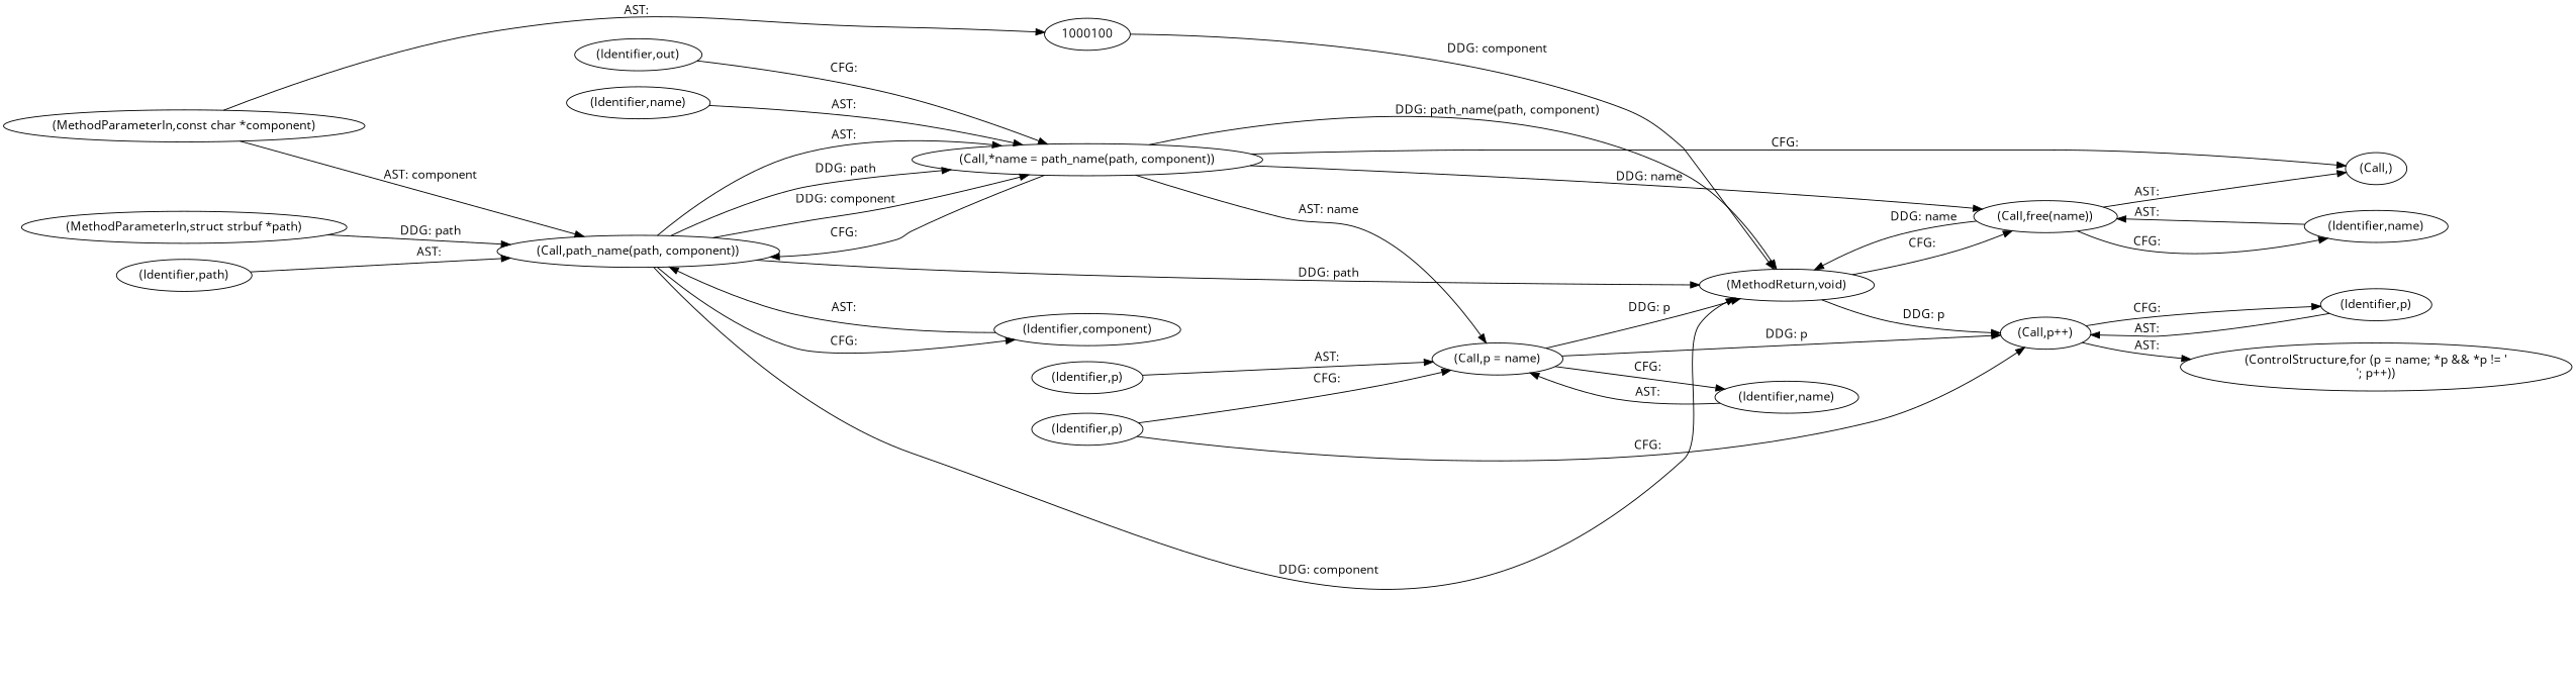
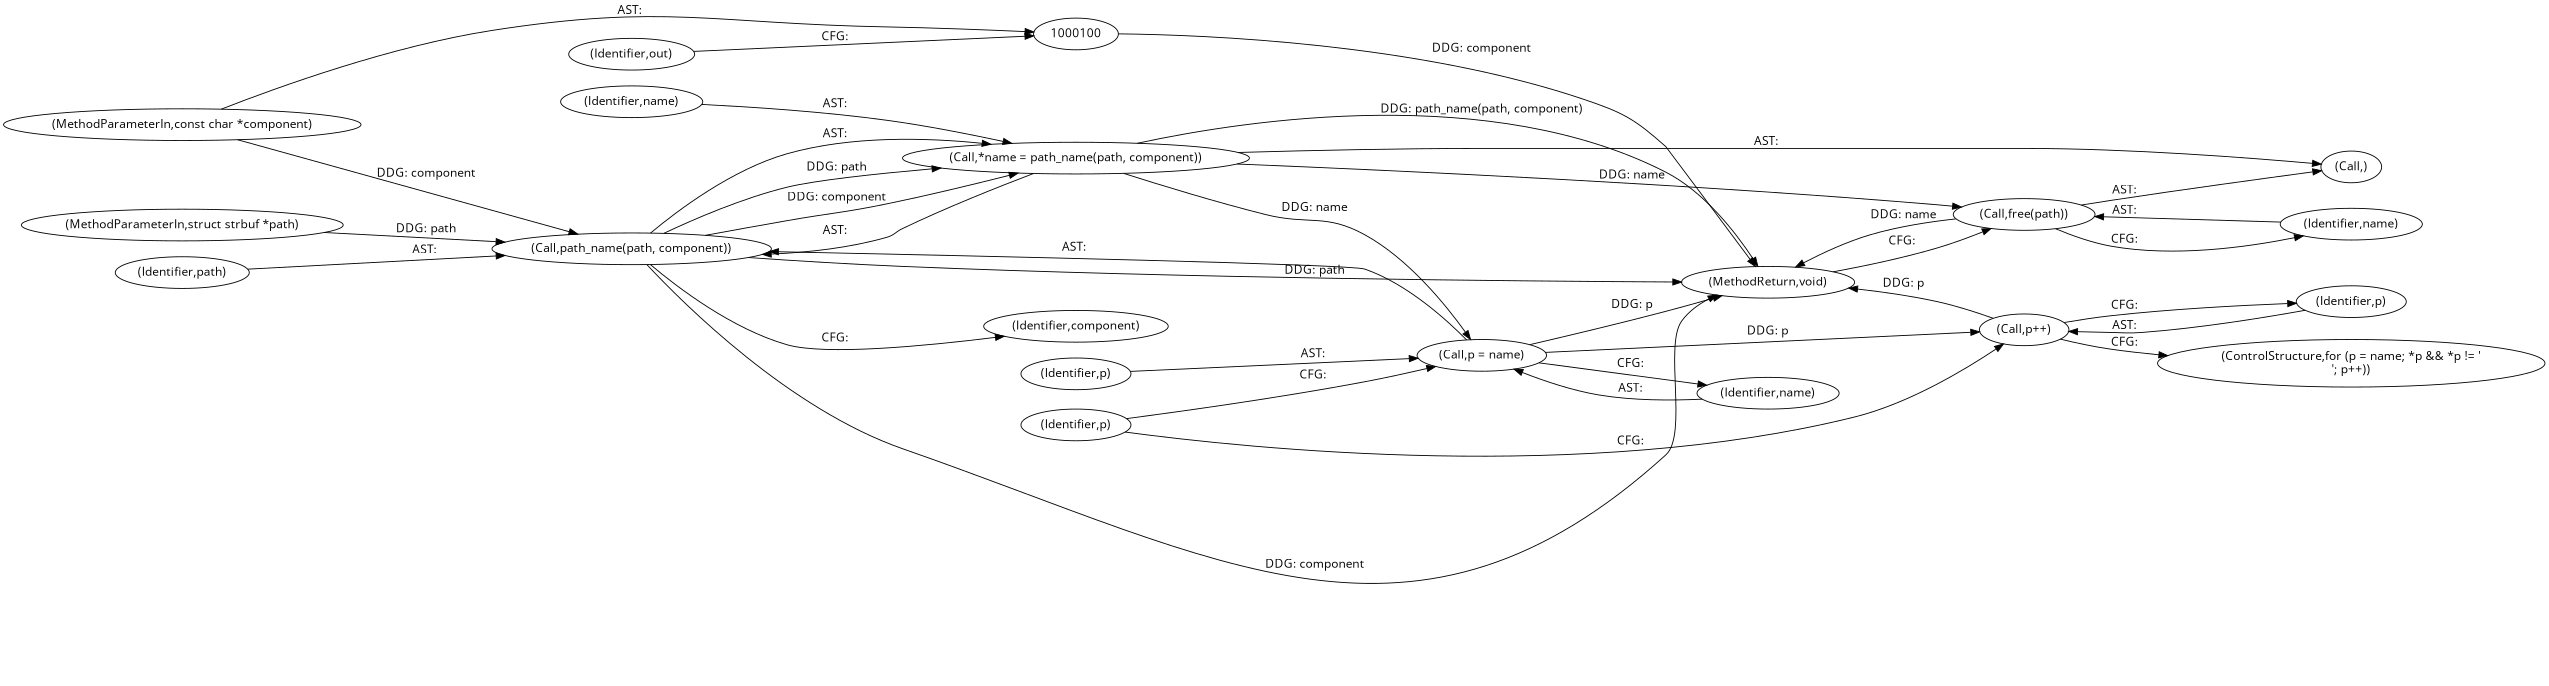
  digraph {
    fontname="Open Sans"
    rankdir=LR
    node [fontname="Open Sans"]
    edge [fontname="Open Sans"]
    n1 [label="(MethodParameterIn,const char *component)"]
    n2 [label="(Call,path_name(path, component))"]
    1000100
    n4 [label="(MethodReturn,void)"]
    n5 [label="(Call,*name = path_name(path, component))"]
    n6 [label="(Identifier,component)"]
-   n7 [label="(Call,free(name))"]
+   n7 [label="(Call,free(path))"]
    n8 [label="(Call,p = name)"]
    n9 [label="(Call,)"]
    n10 [label="(Call,p++)"]
    n11 [label="(Identifier,name)"]
    n12 [label="(Identifier,name)"]
    n13 [label="(ControlStructure,for (p = name; *p && *p != '\n'; p++))"]
    n14 [label="(Identifier,p)"]
    n15 [label="(Identifier,out)"]
    n16 [label="(Identifier,p)"]
    n17 [label="(MethodParameterIn,struct strbuf *path)"]
    n18 [label="(Identifier,name)"]
    n19 [label="(Identifier,path)"]
    n20 [label="(Identifier,p)"]
-   n1 -> n2 [label="AST: component"]
+   n1 -> n2 [label="DDG: component"]
    n1 -> 1000100 [label="AST: "]
    n2 -> n4 [label="DDG: path"]
    n2 -> n4 [label="DDG: component"]
    n2 -> n5 [label="AST: "]
    n2 -> n5 [label="DDG: path"]
    n2 -> n5 [label="DDG: component"]
    n2 -> n6 [label="CFG: "]
    1000100 -> n4 [label="DDG: component"]
    n4 -> n7 [label="CFG: "]
-   n5 -> n2 [label="CFG: "]
+   n5 -> n2 [label="AST: "]
    n5 -> n4 [label="DDG: path_name(path, component)"]
    n5 -> n7 [label="DDG: name"]
-   n5 -> n8 [label="AST: name"]
-   n5 -> n9 [label="CFG: "]
-   n6 -> n2 [label="AST: "]
+   n5 -> n8 [label="DDG: name"]
+   n5 -> n9 [label="AST: "]
+   n8 -> n2 [label="AST: "]
    n7 -> n4 [label="DDG: name"]
    n7 -> n9 [label="AST: "]
    n7 -> n12 [label="CFG: "]
    n8 -> n4 [label="DDG: p"]
    n8 -> n10 [label="DDG: p"]
    n8 -> n11 [label="CFG: "]
-   n4 -> n10 [label="DDG: p"]
-   n10 -> n13 [label="AST: "]
+   n10 -> n4 [label="DDG: p"]
+   n10 -> n13 [label="CFG: "]
    n10 -> n14 [label="CFG: "]
    n11 -> n8 [label="AST: "]
    n12 -> n7 [label="AST: "]
    n14 -> n10 [label="AST: "]
-   n15 -> n5 [label="CFG: "]
+   n15 -> 1000100 [label="CFG: "]
    n16 -> n8 [label="AST: "]
    n17 -> n2 [label="DDG: path"]
    n18 -> n5 [label="AST: "]
    n19 -> n2 [label="AST: "]
    n20 -> n8 [label="CFG: "]
    n20 -> n10 [label="CFG: "]
  }
